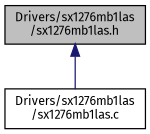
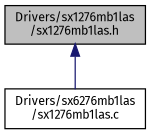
  digraph {
    fontname="Fira Sans"
    node [color=black fontname="Fira Sans" fontsize=10 shape=record style=filled]
    n1 [fillcolor=grey75 fontcolor=black height=0.2 label="Drivers/sx1276mb1las\l/sx1276mb1las.h" width=0.4]
-   n2 [fillcolor=white height=0.2 label="Drivers/sx1276mb1las\l/sx1276mb1las.c" width=0.4]
+   n2 [fillcolor=white height=0.2 label="Drivers/sx6276mb1las\l/sx1276mb1las.c" width=0.4]
    n1 -> n2 [color=midnightblue dir=back fontname="Fira Sans" fontsize=10 labelfontname=Helvetica labelfontsize=10 style=solid]
  }
